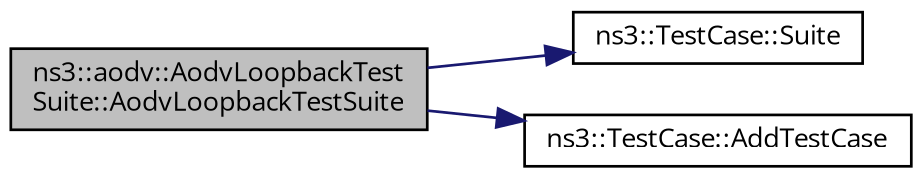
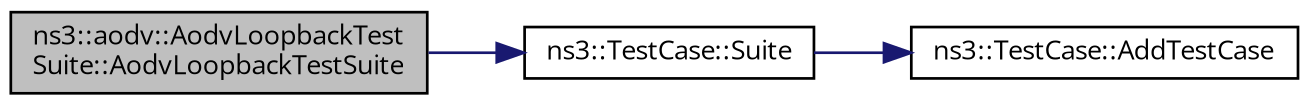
  digraph {
    fontname="Open Sans"
    rankdir=LR
    node [color=black fillcolor=white fontname="Open Sans" fontsize=10 shape=record style=filled]
    edge [color=midnightblue fontname="Open Sans" fontsize=10 labelfontname=Helvetica labelfontsize=10 style=solid]
    n1 [fillcolor=grey75 fontcolor=black height=0.2 label="ns3::aodv::AodvLoopbackTest\lSuite::AodvLoopbackTestSuite" width=0.4]
    n2 [height=0.2 label="ns3::TestCase::Suite" width=0.4]
    n3 [height=0.2 label="ns3::TestCase::AddTestCase" width=0.4]
    n1 -> n2
-   n1 -> n3
+   n2 -> n3
  }
